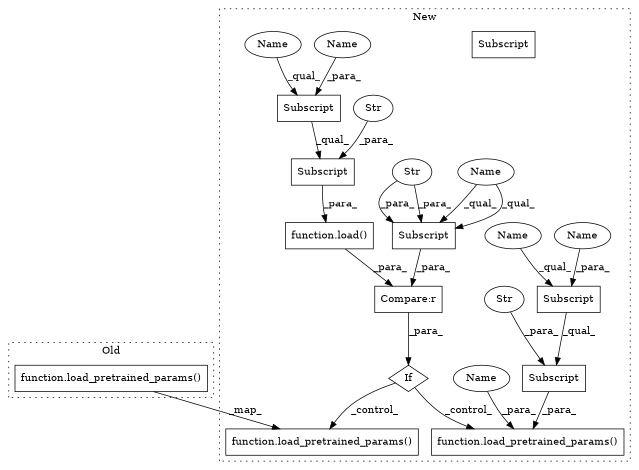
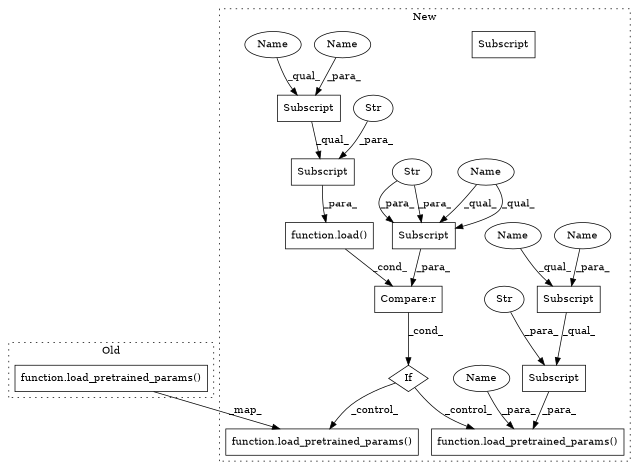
  digraph {
    node [a=63 l="23,1" s=2898 shape=box]
    n1 [a=75 label="function.load_pretrained_params()" s="2895,2950"]
    n2 [a=75 label="function.load_pretrained_params()" s="3294,3349"]
    n3 [a=75 l="23,93" label="function.load_pretrained_params()" s="3119,3174"]
    n4 [a=96 l=3 label=If s=2895 shape=diamond]
    n5 [a=40 l=59 label="Compare:r"]
    n6 [l="25,0" label=Subscript s="3149,0"]
    n7 [a=66 l=5 label=Str s=3168 shape=ellipse]
    n8 [l="21,0" label=Subscript s="2898,0"]
    n9 [a=66 l=13 label=Str s=2905 shape=ellipse]
    n10 [a=75 l="4,1" label="function.load()" s="2923,2956"]
    n11 [l="18,0" label=Subscript s="3149,0"]
    n12 [l="18,0" label=Subscript s="2927,0"]
    n13 [l="29,0" label=Subscript s="2927,0"]
    n14 [a=66 l=9 label=Str s=2946 shape=ellipse]
    n15 [a=87 l=5 label=Name s=3142 shape=ellipse]
    n16 [a=87 l=6 label=Name shape=ellipse]
    n17 [a=87 l=4 label=Name s=2940 shape=ellipse]
    n18 [a=87 l=4 label=Name s=3162 shape=ellipse]
    n19 [l="21,0" label=Subscript s="2898,0"]
    n20 [a=87 l=12 label=Name s=3149 shape=ellipse]
    n21 [a=87 l=12 label=Name s=2927 shape=ellipse]
    subgraph cluster_1 {
      label=Old
      style=dotted
      n1
    }
    subgraph cluster_2 {
      label=New
      style=dotted
      n2
      n3
      n4
      n5
      n6
      n7
      n8
      n9
      n10
      n11
      n12
      n13
      n14
      n15
      n16
      n17
      n18
      n19
      n20
      n21
    }
    n1 -> n2 [label=_map_]
    n4 -> n2 [label=_control_]
    n4 -> n3 [label=_control_]
-   n5 -> n4 [label=_para_]
+   n5 -> n4 [label=_cond_]
    n6 -> n3 [label=_para_]
    n7 -> n6 [label=_para_]
    n9 -> n19 [label=_para_]
    n9 -> n19 [label=_para_]
-   n10 -> n5 [label=_para_]
+   n10 -> n5 [label=_cond_]
    n11 -> n6 [label=_qual_]
    n12 -> n13 [label=_qual_]
    n13 -> n10 [label=_para_]
    n14 -> n13 [label=_para_]
    n15 -> n3 [label=_para_]
    n16 -> n19 [label=_qual_]
    n16 -> n19 [label=_qual_]
    n17 -> n12 [label=_para_]
    n18 -> n11 [label=_para_]
    n19 -> n5 [label=_para_]
    n20 -> n11 [label=_qual_]
    n21 -> n12 [label=_qual_]
  }
